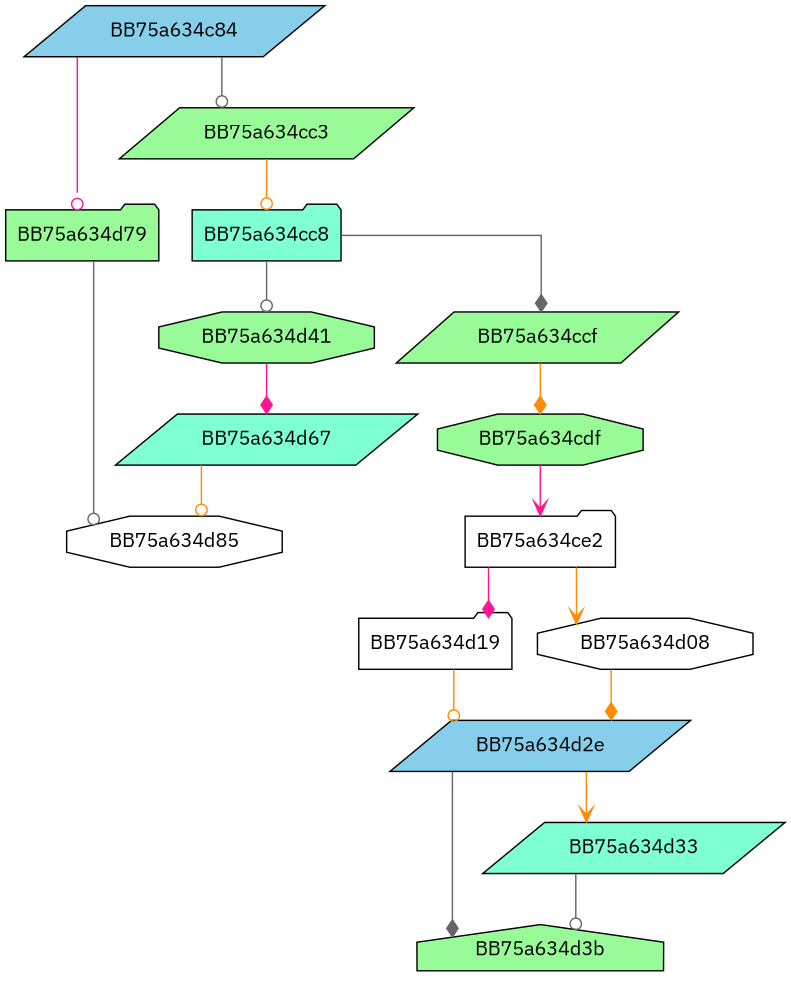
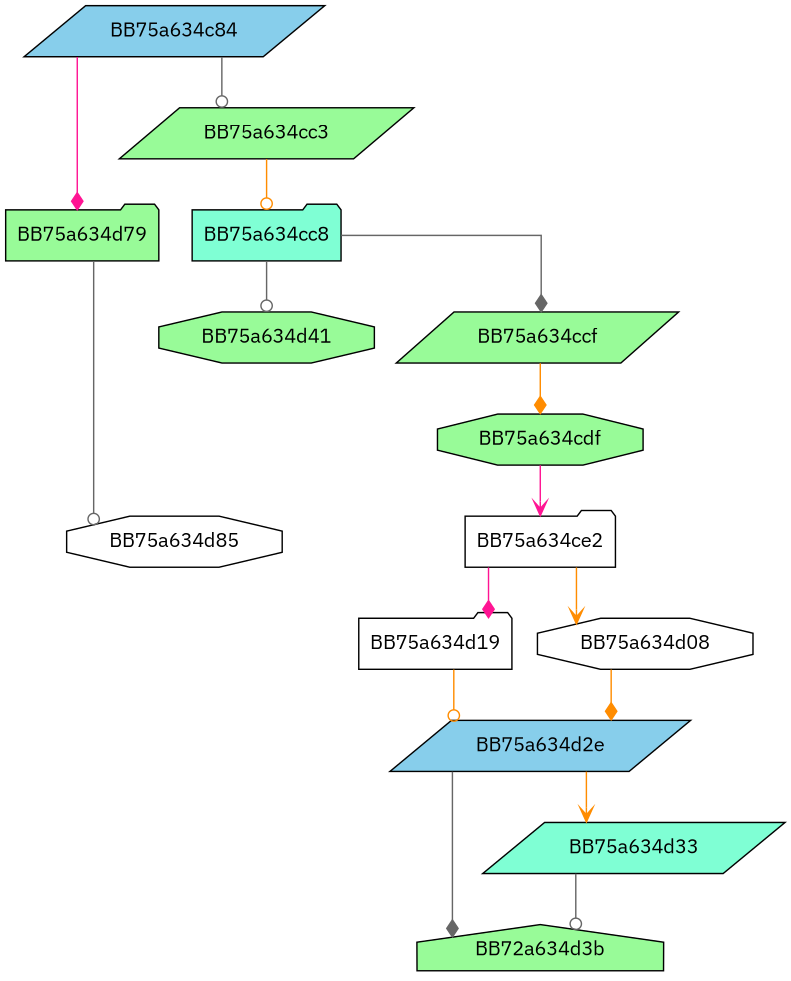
  digraph {
    fontname="IBM Plex Sans"
    splines=ortho
    node [fillcolor=palegreen fontname="IBM Plex Sans" shape=parallelogram style=filled]
    edge [arrowhead=diamond color=darkorange fontname="IBM Plex Sans"]
    BB75a634c84 [fillcolor=skyblue]
    BB75a634d79 [shape=folder]
    BB75a634cc3
    BB75a634d85 [fillcolor=white shape=octagon]
    BB75a634cc8 [fillcolor=aquamarine shape=folder]
    BB75a634d41 [shape=octagon]
    BB75a634ccf
-   BB75a634d67 [fillcolor=aquamarine]
    BB75a634cdf [shape=octagon]
    BB75a634ce2 [fillcolor=white shape=folder]
    BB75a634d19 [fillcolor=white shape=folder]
    n12 [fillcolor=white label=BB75a634d08 shape=octagon]
    BB75a634d2e [fillcolor=skyblue]
-   BB75a634d3b [shape=house]
+   BB75a634d3b [shape=house label=BB72a634d3b]
    BB75a634d33 [fillcolor=aquamarine]
-   BB75a634c84 -> BB75a634d79 [arrowhead=odot color=deeppink]
+   BB75a634c84 -> BB75a634d79 [color=deeppink]
    BB75a634c84 -> BB75a634cc3 [arrowhead=odot color=gray40]
    BB75a634d79 -> BB75a634d85 [arrowhead=odot color=gray40]
    BB75a634cc3 -> BB75a634cc8 [arrowhead=odot]
    BB75a634cc8 -> BB75a634d41 [arrowhead=odot color=gray40]
    BB75a634cc8 -> BB75a634ccf [color=gray40]
-   BB75a634d41 -> BB75a634d67 [color=deeppink]
    BB75a634ccf -> BB75a634cdf
-   BB75a634d67 -> BB75a634d85 [arrowhead=odot]
    BB75a634cdf -> BB75a634ce2 [arrowhead=vee color=deeppink]
    BB75a634ce2 -> BB75a634d19 [color=deeppink]
    BB75a634ce2 -> n12 [arrowhead=vee]
    BB75a634d19 -> BB75a634d2e [arrowhead=odot]
    n12 -> BB75a634d2e
    BB75a634d2e -> BB75a634d3b [color=gray40]
    BB75a634d2e -> BB75a634d33 [arrowhead=vee]
    BB75a634d33 -> BB75a634d3b [arrowhead=odot color=gray40]
  }
